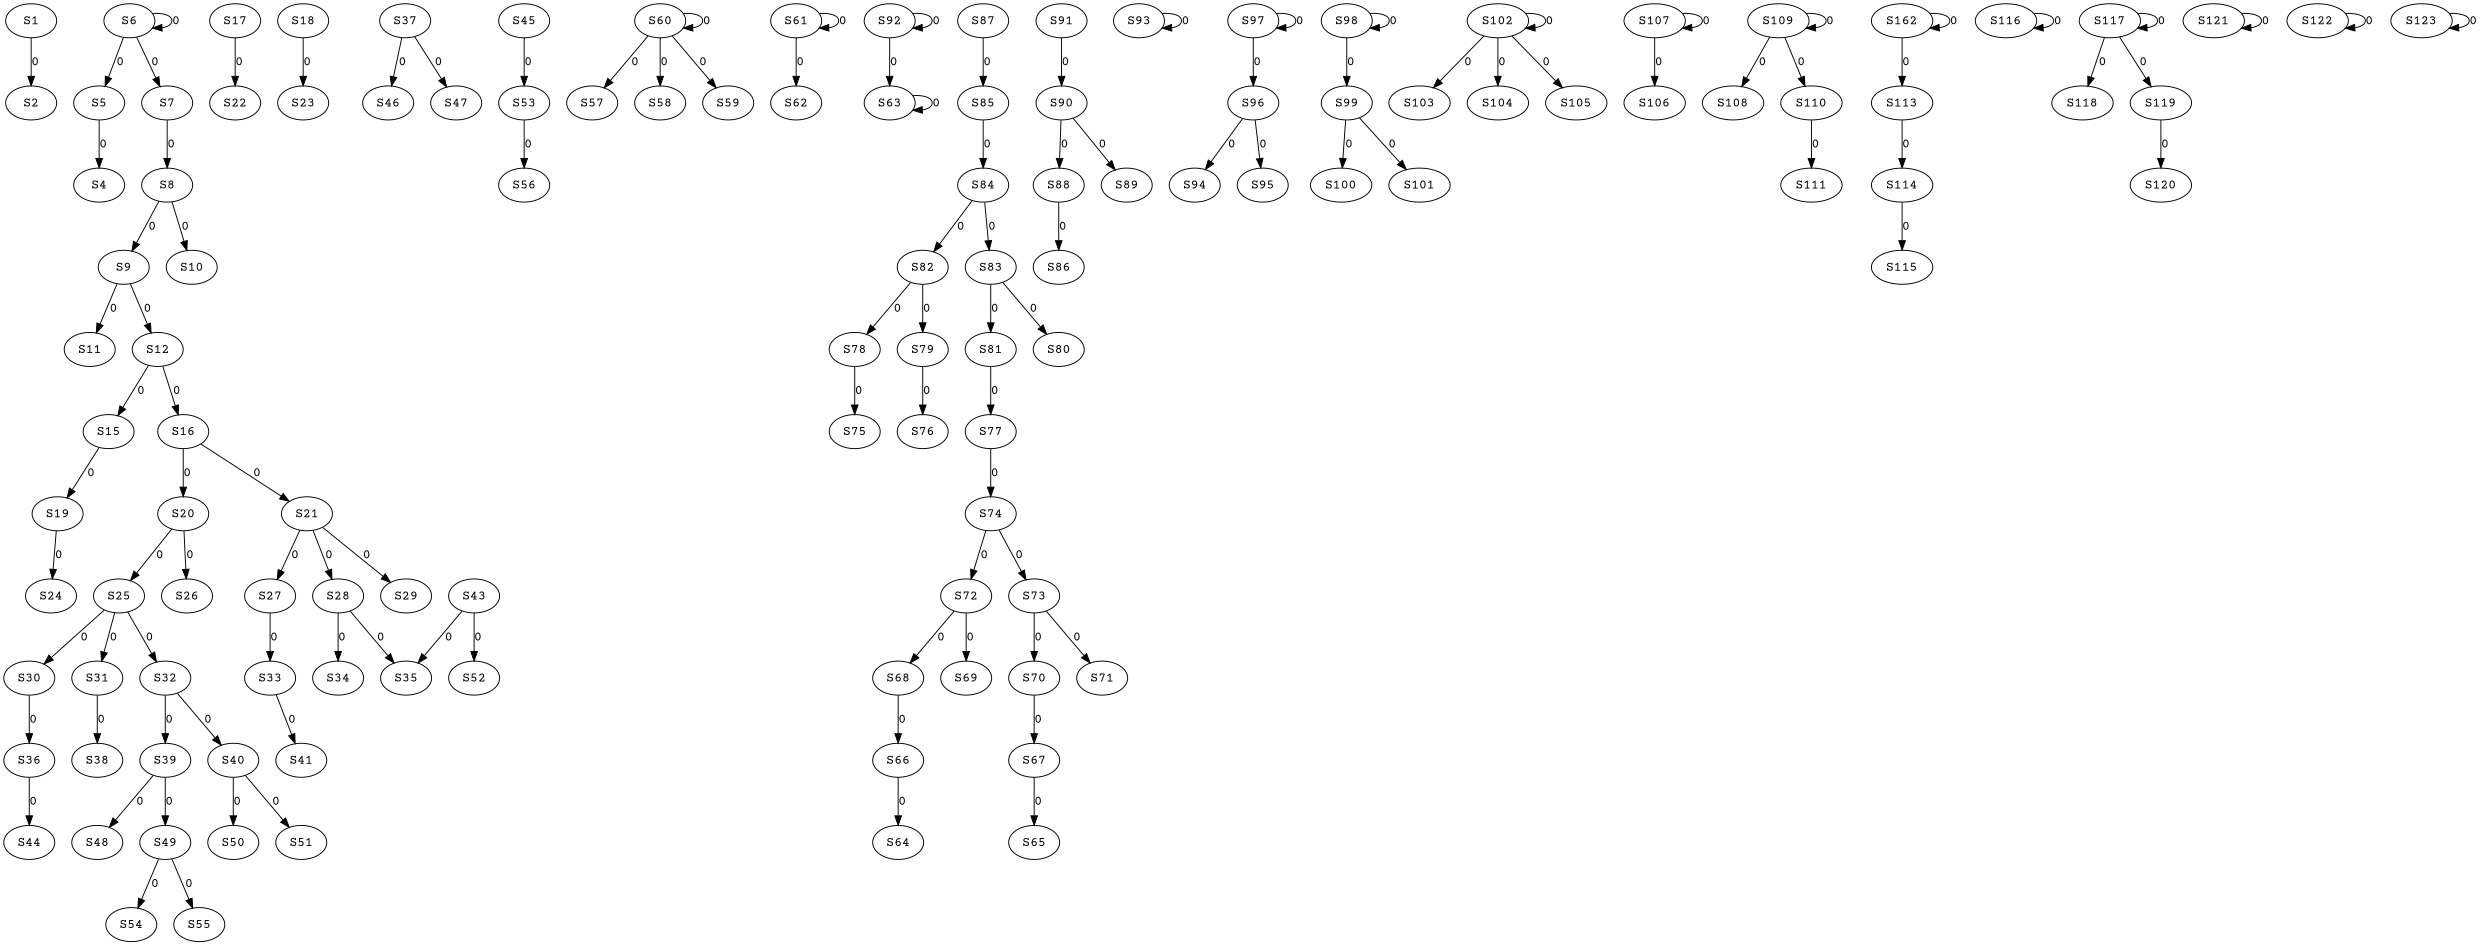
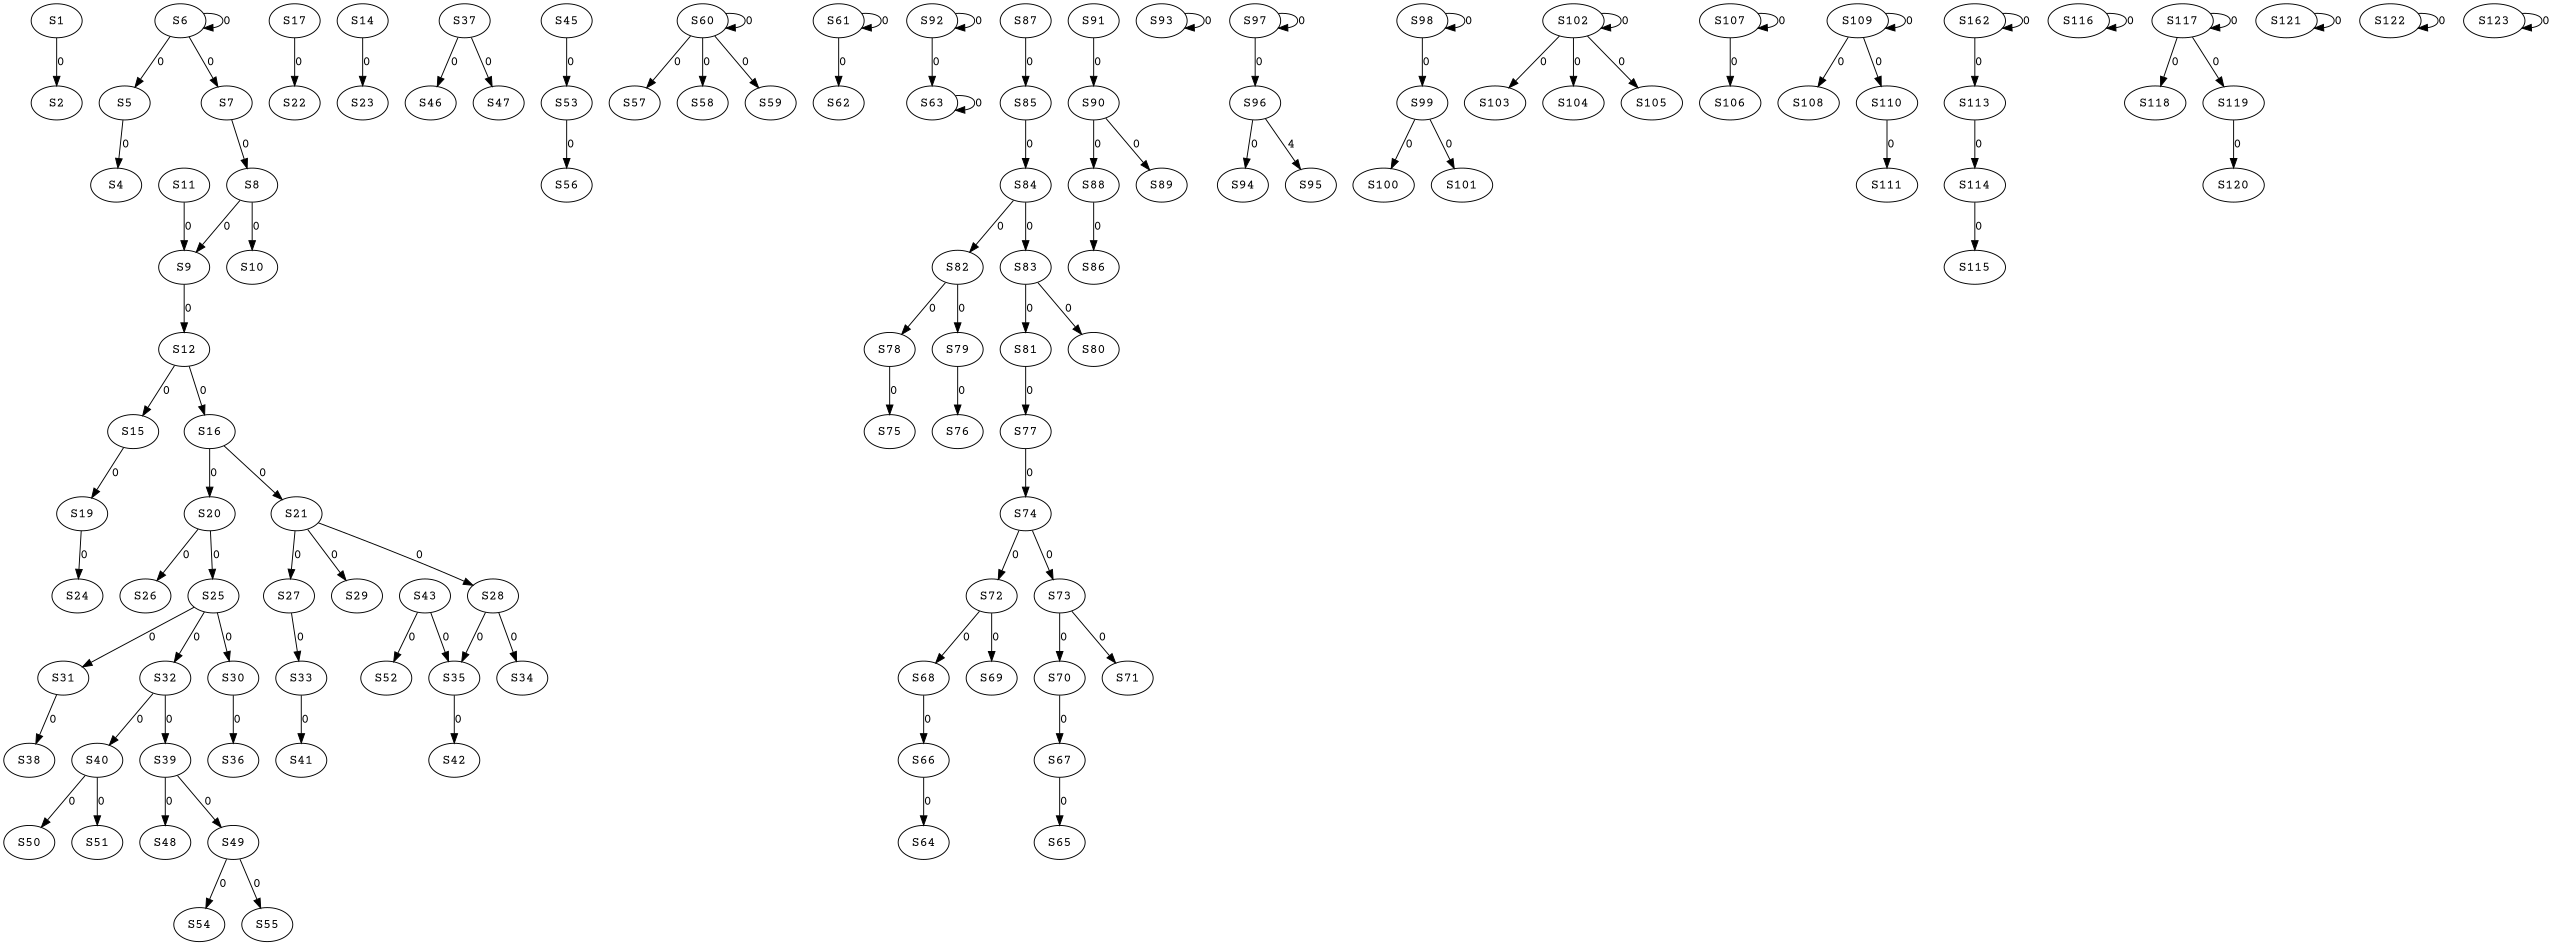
  strict digraph {
    fontname="Courier Prime"
    node [fontname="Courier Prime"]
    edge [fontname="Courier Prime"]
    S1
    S2
    S5
    S4
    S6
    S7
    S8
    S9
    S10
    S11
    S12
    S15
    S16
    S19
    S20
    S21
    S17
    S22
-   S18
+   S18 [label=S14]
    S23
    S24
    S25
    S26
    S27
    S28
    S29
    S30
    S31
    S32
    S33
    S34
    S35
    S36
    S38
    S39
    S40
    S41
-   S44
+   S42
    S37
    S46
    S47
    S48
    S49
    S50
    S51
    S43
    S52
    S45
    S53
    S54
    S55
    S56
    S60
    S57
    S58
    S59
    S61
    S62
    S63
    S66
    S64
    S67
    S65
    S68
    S70
    S72
    S69
    S73
    S71
    S74
    S77
    S78
    S75
    S79
    S76
    S81
    S82
    S83
    S80
    S84
    S85
    S87
    S88
    S86
    S90
    S89
    S91
    S92
    S93
    S96
    S94
    S95
    S97
    S98
    S99
    S100
    S101
    S102
    S103
    S104
    S105
    S107
    S106
    S109
    S108
    S110
    S111
    n109 [label=S162]
    S113
    S114
    S115
    S116
    S117
    S118
    S119
    S120
    S121
    S122
    S123
    S1 -> S2 [label=0]
    S5 -> S4 [label=0]
    S6 -> S5 [label=0]
    S6 -> S6 [label=0]
    S6 -> S7 [label=0]
    S7 -> S8 [label=0]
    S8 -> S9 [label=0]
    S8 -> S10 [label=0]
-   S9 -> S11 [label=0]
+   S11 -> S9 [label=0]
    S9 -> S12 [label=0]
    S12 -> S15 [label=0]
    S12 -> S16 [label=0]
    S15 -> S19 [label=0]
    S16 -> S20 [label=0]
    S16 -> S21 [label=0]
    S19 -> S24 [label=0]
    S20 -> S25 [label=0]
    S20 -> S26 [label=0]
    S21 -> S27 [label=0]
    S21 -> S28 [label=0]
    S21 -> S29 [label=0]
    S17 -> S22 [label=0]
    S18 -> S23 [label=0]
    S25 -> S30 [label=0]
    S25 -> S31 [label=0]
    S25 -> S32 [label=0]
    S27 -> S33 [label=0]
    S28 -> S34 [label=0]
    S28 -> S35 [label=0]
    S30 -> S36 [label=0]
    S31 -> S38 [label=0]
    S32 -> S39 [label=0]
    S32 -> S40 [label=0]
    S33 -> S41 [label=0]
-   S36 -> S44 [label=0]
+   S35 -> S42 [label=0]
    S39 -> S48 [label=0]
    S39 -> S49 [label=0]
    S40 -> S50 [label=0]
    S40 -> S51 [label=0]
    S37 -> S46 [label=0]
    S37 -> S47 [label=0]
    S49 -> S54 [label=0]
    S49 -> S55 [label=0]
    S43 -> S35 [label=0]
    S43 -> S52 [label=0]
    S45 -> S53 [label=0]
    S53 -> S56 [label=0]
    S60 -> S60 [label=0]
    S60 -> S57 [label=0]
    S60 -> S58 [label=0]
    S60 -> S59 [label=0]
    S61 -> S61 [label=0]
    S61 -> S62 [label=0]
    S63 -> S63 [label=0]
    S66 -> S64 [label=0]
    S67 -> S65 [label=0]
    S68 -> S66 [label=0]
    S70 -> S67 [label=0]
    S72 -> S68 [label=0]
    S72 -> S69 [label=0]
    S73 -> S70 [label=0]
    S73 -> S71 [label=0]
    S74 -> S72 [label=0]
    S74 -> S73 [label=0]
    S77 -> S74 [label=0]
    S78 -> S75 [label=0]
    S79 -> S76 [label=0]
    S81 -> S77 [label=0]
    S82 -> S78 [label=0]
    S82 -> S79 [label=0]
    S83 -> S81 [label=0]
    S83 -> S80 [label=0]
    S84 -> S82 [label=0]
    S84 -> S83 [label=0]
    S85 -> S84 [label=0]
    S87 -> S85 [label=0]
    S88 -> S86 [label=0]
    S90 -> S88 [label=0]
    S90 -> S89 [label=0]
    S91 -> S90 [label=0]
    S92 -> S63 [label=0]
    S92 -> S92 [label=0]
    S93 -> S93 [label=0]
    S96 -> S94 [label=0]
-   S96 -> S95 [label=0]
+   S96 -> S95 [label=4]
    S97 -> S96 [label=0]
    S97 -> S97 [label=0]
    S98 -> S98 [label=0]
    S98 -> S99 [label=0]
    S99 -> S100 [label=0]
    S99 -> S101 [label=0]
    S102 -> S102 [label=0]
    S102 -> S103 [label=0]
    S102 -> S104 [label=0]
    S102 -> S105 [label=0]
    S107 -> S107 [label=0]
    S107 -> S106 [label=0]
    S109 -> S109 [label=0]
    S109 -> S108 [label=0]
    S109 -> S110 [label=0]
    S110 -> S111 [label=0]
    n109 -> n109 [label=0]
    n109 -> S113 [label=0]
    S113 -> S114 [label=0]
    S114 -> S115 [label=0]
    S116 -> S116 [label=0]
    S117 -> S117 [label=0]
    S117 -> S118 [label=0]
    S117 -> S119 [label=0]
    S119 -> S120 [label=0]
    S121 -> S121 [label=0]
    S122 -> S122 [label=0]
    S123 -> S123 [label=0]
  }
